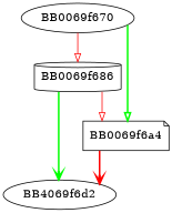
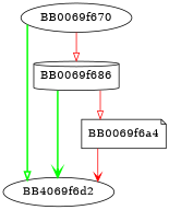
  digraph {
    splines=ortho
    node [shape=ellipse]
    edge [arrowhead=onormal color=red style=bold]
    n1 [label=BB4069f6d2]
    BB0069f670
    BB0069f686 [shape=cylinder]
    BB0069f6a4 [shape=note]
-   BB0069f670 -> BB0069f6a4 [color=green]
+   BB0069f670 -> n1 [color=green]
    BB0069f670 -> BB0069f686 [style=solid]
    BB0069f686 -> n1 [arrowhead=vee color=green]
    BB0069f686 -> BB0069f6a4 [style=solid]
-   BB0069f6a4 -> n1 [arrowhead=vee]
+   BB0069f6a4 -> n1 [arrowhead=vee style=solid]
  }
